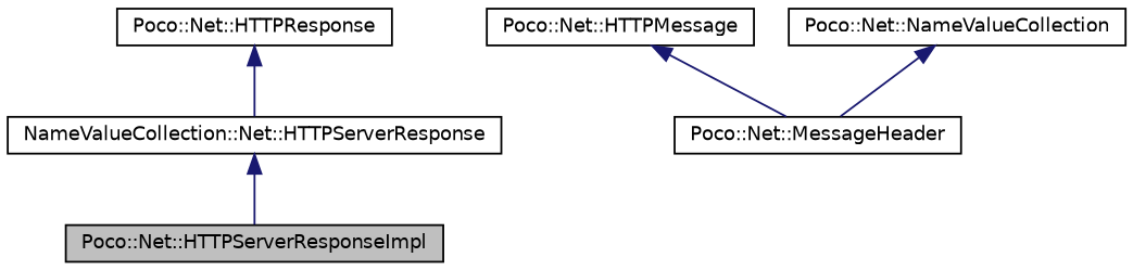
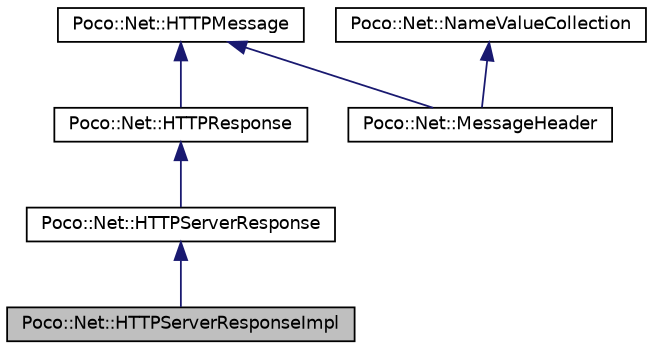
  digraph {
    node [color=black fillcolor=white fontname=Helvetica fontsize=10 shape=record style=filled]
    edge [color=midnightblue dir=back fontname=Helvetica fontsize=10 labelfontname=Helvetica labelfontsize=10 style=solid]
    n1 [fillcolor=grey75 fontcolor=black height=0.2 label="Poco::Net::HTTPServerResponseImpl" width=0.4]
-   n2 [height=0.2 label="NameValueCollection::Net::HTTPServerResponse" width=0.4]
+   n2 [height=0.2 label="Poco::Net::HTTPServerResponse" width=0.4]
    n3 [height=0.2 label="Poco::Net::HTTPResponse" width=0.4]
    n4 [height=0.2 label="Poco::Net::HTTPMessage" width=0.4]
    n5 [height=0.2 label="Poco::Net::MessageHeader" width=0.4]
    n6 [height=0.2 label="Poco::Net::NameValueCollection" width=0.4]
    n2 -> n1
    n3 -> n2
+   n4 -> n3
    n4 -> n5
    n6 -> n5
  }
